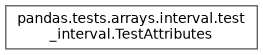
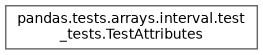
  digraph {
    rankdir=LR
-   n1 [color=grey40 fillcolor=white fontname=Helvetica fontsize=10 height=0.2 label="pandas.tests.arrays.interval.test\l_interval.TestAttributes" shape=box style=filled width=0.4]
+   n1 [color=grey40 fillcolor=white fontname=Helvetica fontsize=10 height=0.2 label="pandas.tests.arrays.interval.test\l_tests.TestAttributes" shape=box style=filled width=0.4]
  }
